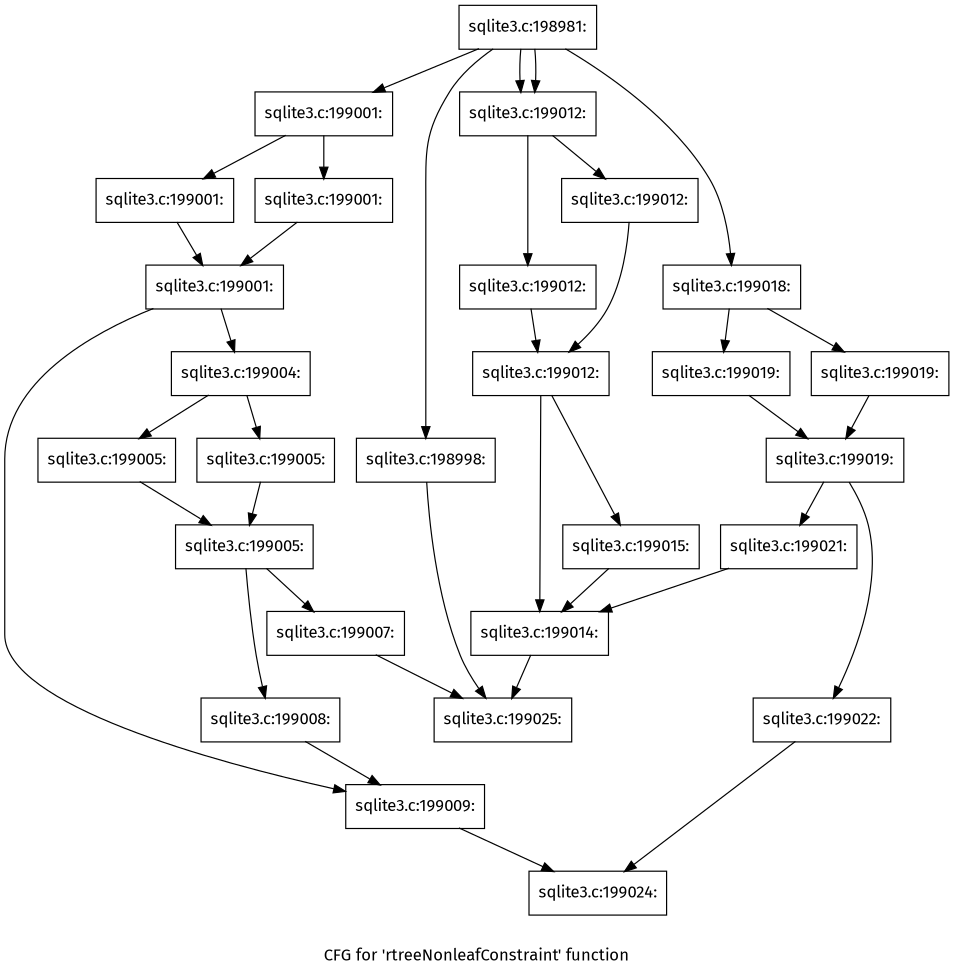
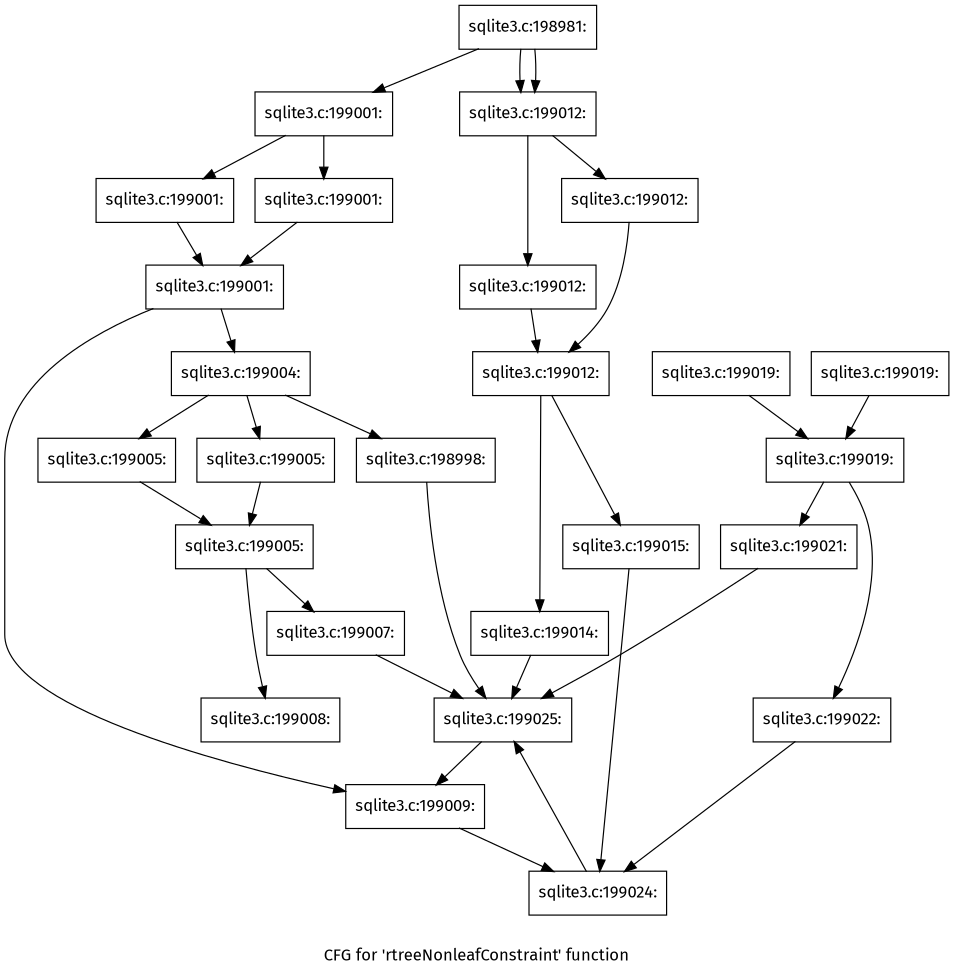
  digraph {
    fontname="Fira Sans"
    label="CFG for 'rtreeNonleafConstraint' function"
    node [fontname="Fira Sans" shape=record]
    edge [fontname="Fira Sans"]
    n1 [label="{sqlite3.c:198981:}"]
-   n2 [label="{sqlite3.c:199018:}"]
    n3 [label="{sqlite3.c:198998:}"]
    n4 [label="{sqlite3.c:199001:}"]
    n5 [label="{sqlite3.c:199012:}"]
    n6 [label="{sqlite3.c:199019:}"]
    n7 [label="{sqlite3.c:199019:}"]
    n8 [label="{sqlite3.c:199025:}"]
    n9 [label="{sqlite3.c:199001:}"]
    n10 [label="{sqlite3.c:199001:}"]
    n11 [label="{sqlite3.c:199012:}"]
    n12 [label="{sqlite3.c:199012:}"]
    n13 [label="{sqlite3.c:199019:}"]
    n14 [label="{sqlite3.c:199024:}"]
    n15 [label="{sqlite3.c:199001:}"]
    n16 [label="{sqlite3.c:199012:}"]
    n17 [label="{sqlite3.c:199004:}"]
    n18 [label="{sqlite3.c:199009:}"]
    n19 [label="{sqlite3.c:199005:}"]
    n20 [label="{sqlite3.c:199005:}"]
    n21 [label="{sqlite3.c:199005:}"]
    n22 [label="{sqlite3.c:199007:}"]
    n23 [label="{sqlite3.c:199008:}"]
    n24 [label="{sqlite3.c:199014:}"]
    n25 [label="{sqlite3.c:199015:}"]
    n26 [label="{sqlite3.c:199021:}"]
    n27 [label="{sqlite3.c:199022:}"]
-   n1 -> n2
-   n1 -> n3
+   n17 -> n3
    n1 -> n4
    n1 -> n5
    n1 -> n5
-   n2 -> n6
-   n2 -> n7
    n3 -> n8
    n4 -> n9
    n4 -> n10
    n5 -> n11
    n5 -> n12
    n6 -> n13
    n7 -> n13
    n9 -> n15
    n10 -> n15
    n11 -> n16
    n12 -> n16
    n13 -> n26
    n13 -> n27
+   n14 -> n8
    n15 -> n17
    n15 -> n18
    n16 -> n24
    n16 -> n25
    n17 -> n19
    n17 -> n20
    n18 -> n14
    n19 -> n21
    n20 -> n21
    n21 -> n22
    n21 -> n23
    n22 -> n8
-   n23 -> n18
+   n8 -> n18
    n24 -> n8
-   n25 -> n24
-   n26 -> n24
+   n25 -> n14
+   n26 -> n8
    n27 -> n14
  }
